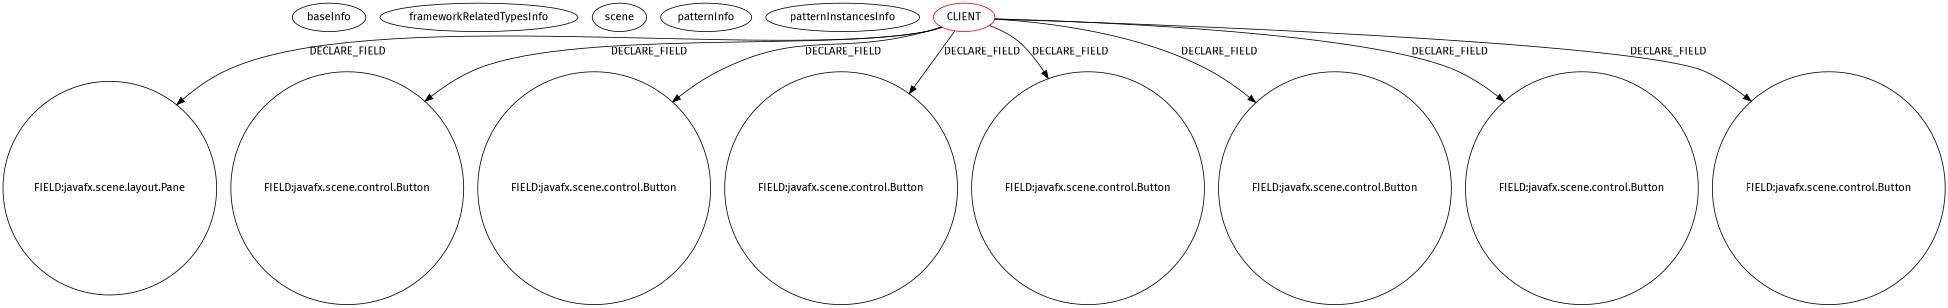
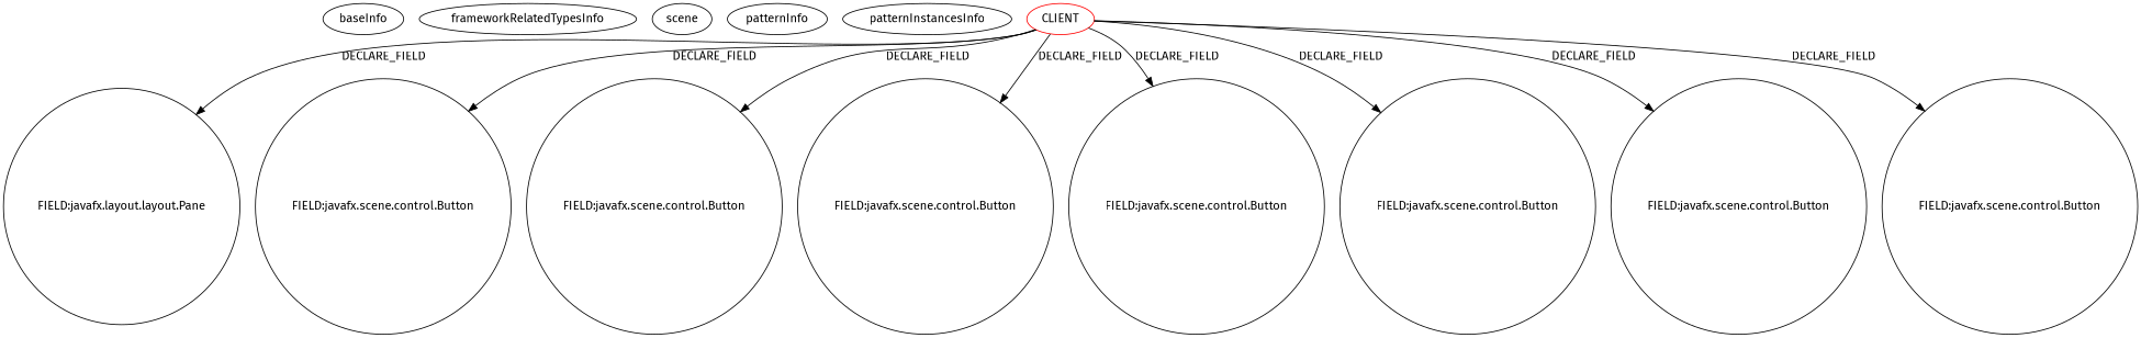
  digraph {
    fontname="Fira Sans"
    node [fontname="Fira Sans" isFrameworkType=false shape=circle vertexType=FIELD_DECLARATION]
    edge [fontname="Fira Sans"]
    baseInfo [category=pattern graphId=1121 isAnonymous=false possibleRelation=false isFrameworkType="" shape="" vertexType=""]
    frameworkRelatedTypesInfo [isFrameworkType="" shape="" vertexType=""]
    n3 [label=scene isFrameworkType="" shape="" vertexType=""]
    patternInfo [frequency=5.0 patternRootClient=0 isFrameworkType="" shape="" vertexType=""]
    patternInstancesInfo [0="hock323-eventManager~/hock323-eventManager/EventManager-master/src/eventManager/controller/pokerTournament/TournamentController.java~TournamentController~3009" 1="iloop-kiosk-KIOSK-Project~/iloop-kiosk-KIOSK-Project/KIOSK-Project-master/src/oit/iloop/kiosk/kiosk_examination/ExaminationMainController.java~ExaminationMainController~3122" 2="diogocs1-FPessoais~/diogocs1-FPessoais/FPessoais-master/FinancasPessoais/src/app/controllers/HomeController.java~HomeController~2490" 3="walker-clint-AIProj3~/walker-clint-AIProj3/AIProj3-master/src/application/GameBoardController.java~GameBoardController~4712" 4="RomeoGolf-BC~/RomeoGolf-BC/BC-master/src/romeogolf/bc/MainController.java~MainController~1142" isFrameworkType="" shape="" vertexType=""]
-   n6 [label="FIELD:javafx.scene.layout.Pane"]
+   n6 [label="FIELD:javafx.layout.layout.Pane"]
    n7 [color=red label=CLIENT vertexType=ROOT_CLIENT_CLASS_DECLARATION shape=""]
    n8 [label="FIELD:javafx.scene.control.Button"]
    n9 [label="FIELD:javafx.scene.control.Button"]
    n10 [label="FIELD:javafx.scene.control.Button"]
    n11 [label="FIELD:javafx.scene.control.Button"]
    n12 [label="FIELD:javafx.scene.control.Button"]
    n13 [label="FIELD:javafx.scene.control.Button"]
    n14 [label="FIELD:javafx.scene.control.Button"]
    n7 -> n6 [label=DECLARE_FIELD]
    n7 -> n8 [label=DECLARE_FIELD]
    n7 -> n9 [label=DECLARE_FIELD]
    n7 -> n10 [label=DECLARE_FIELD]
    n7 -> n11 [label=DECLARE_FIELD]
    n7 -> n12 [label=DECLARE_FIELD]
    n7 -> n13 [label=DECLARE_FIELD]
    n7 -> n14 [label=DECLARE_FIELD]
  }
